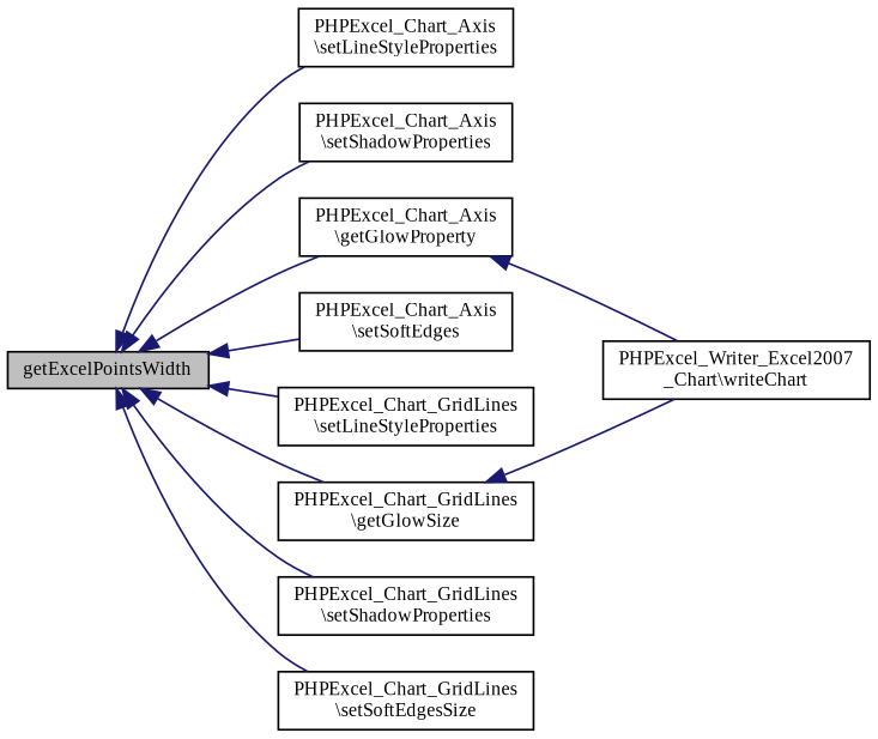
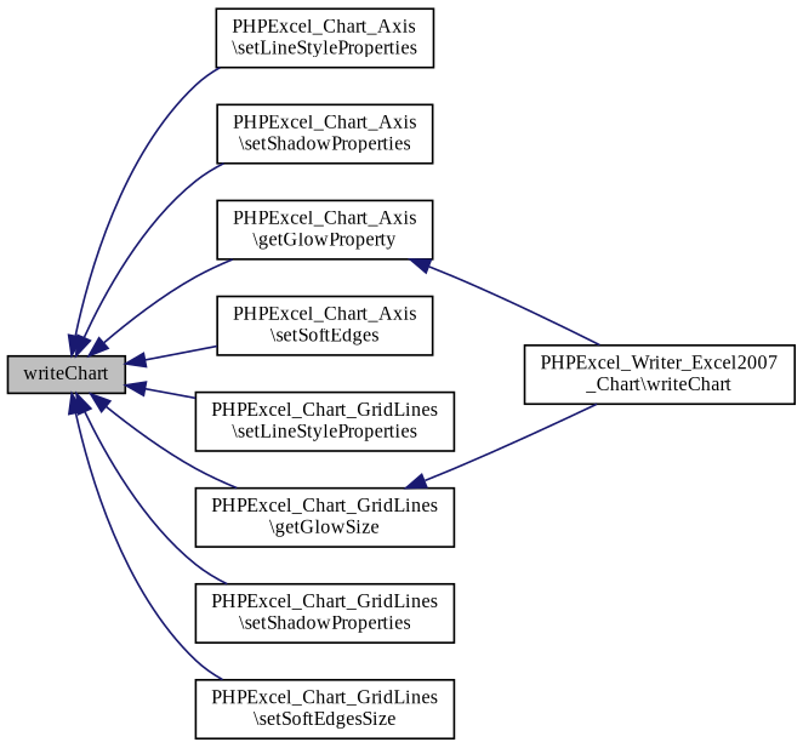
  digraph {
    rankdir=LR
    fontname="Liberation Serif"
    node [color=black fillcolor=white fontname="Liberation Serif" fontsize=10 shape=record style=filled]
    edge [color=midnightblue dir=back fontname="Liberation Serif" fontsize=10 labelfontname=Helvetica labelfontsize=10 style=solid]
-   n1 [fillcolor=grey75 fontcolor=black height=0.2 label=getExcelPointsWidth width=0.4]
+   n1 [fillcolor=grey75 fontcolor=black height=0.2 label=writeChart width=0.4]
    n2 [height=0.2 label="PHPExcel_Chart_Axis\l\\setLineStyleProperties" width=0.4]
    n3 [height=0.2 label="PHPExcel_Chart_Axis\l\\setShadowProperties" width=0.4]
    n4 [height=0.2 label="PHPExcel_Chart_Axis\l\\getGlowProperty" width=0.4]
    n5 [height=0.2 label="PHPExcel_Chart_Axis\l\\setSoftEdges" width=0.4]
    n6 [height=0.2 label="PHPExcel_Chart_GridLines\l\\setLineStyleProperties" width=0.4]
    n7 [height=0.2 label="PHPExcel_Chart_GridLines\l\\getGlowSize" width=0.4]
    n8 [height=0.2 label="PHPExcel_Chart_GridLines\l\\setShadowProperties" width=0.4]
    n9 [height=0.2 label="PHPExcel_Chart_GridLines\l\\setSoftEdgesSize" width=0.4]
    n10 [height=0.2 label="PHPExcel_Writer_Excel2007\l_Chart\\writeChart" width=0.4]
    n1 -> n2
    n1 -> n3
    n1 -> n4
    n1 -> n5
    n1 -> n6
    n1 -> n7
    n1 -> n8
    n1 -> n9
    n4 -> n10
    n7 -> n10
  }
